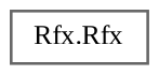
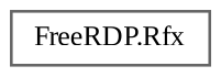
  digraph {
    rankdir=LR
    fontname="Liberation Serif"
-   n1 [color=grey40 fillcolor=white fontname="Liberation Serif" fontsize=10 height=0.2 label="Rfx.Rfx" shape=box style=filled width=0.4]
+   n1 [color=grey40 fillcolor=white fontname="Liberation Serif" fontsize=10 height=0.2 label="FreeRDP.Rfx" shape=box style=filled width=0.4]
  }
